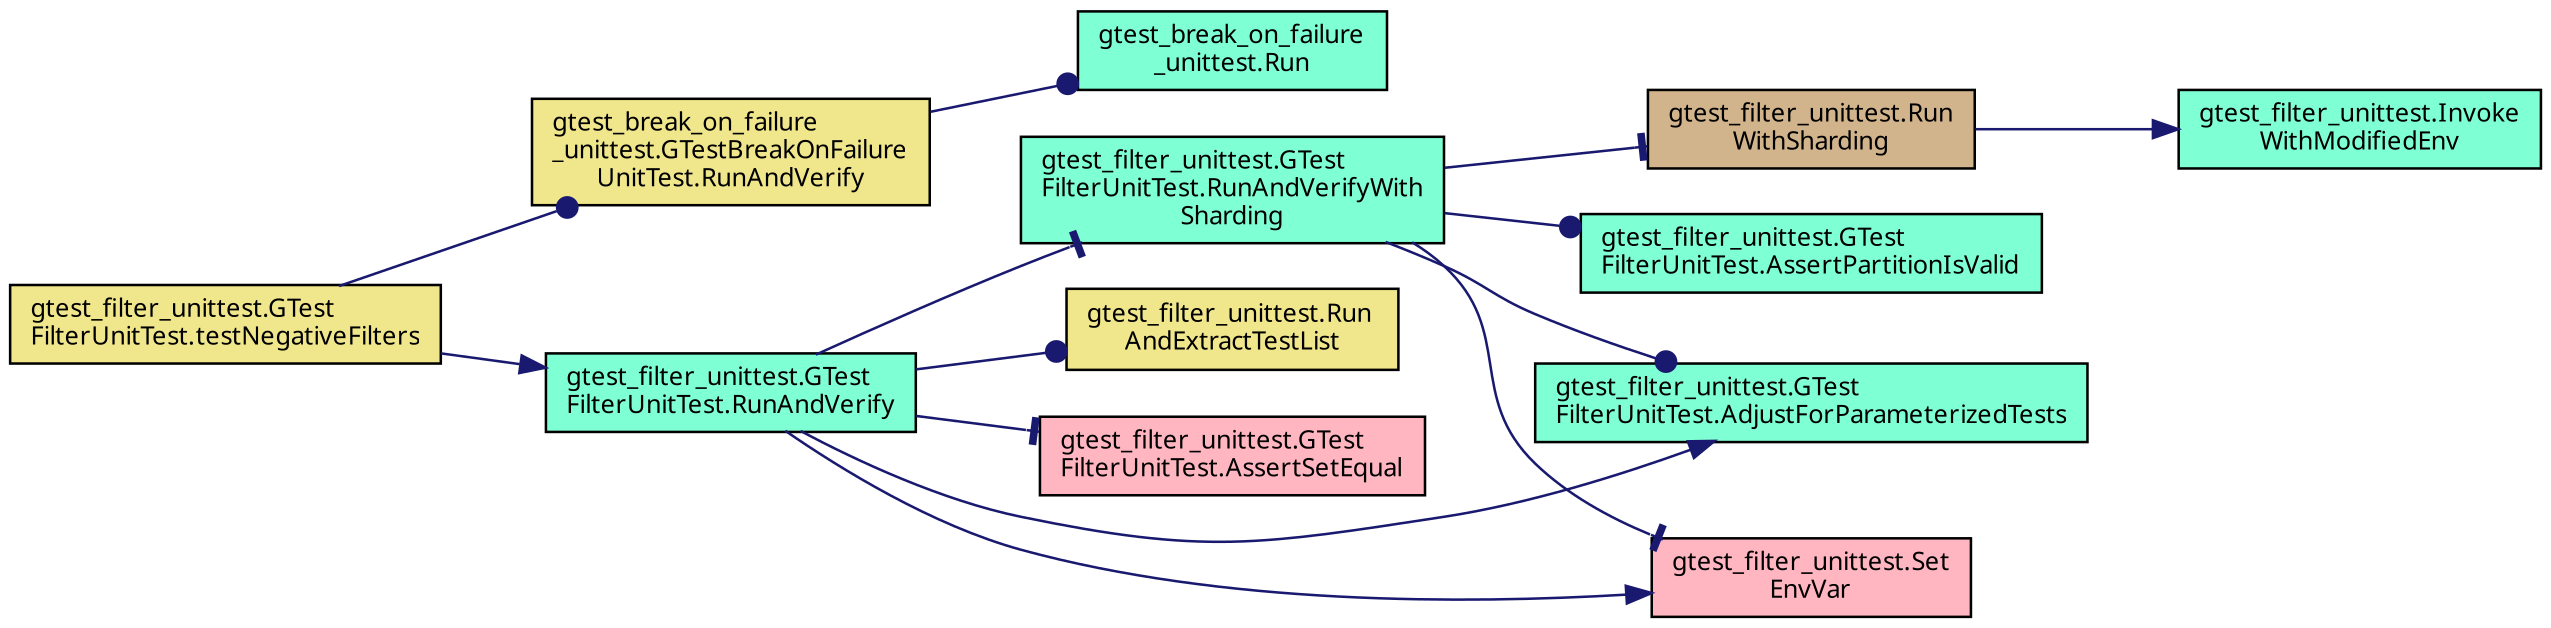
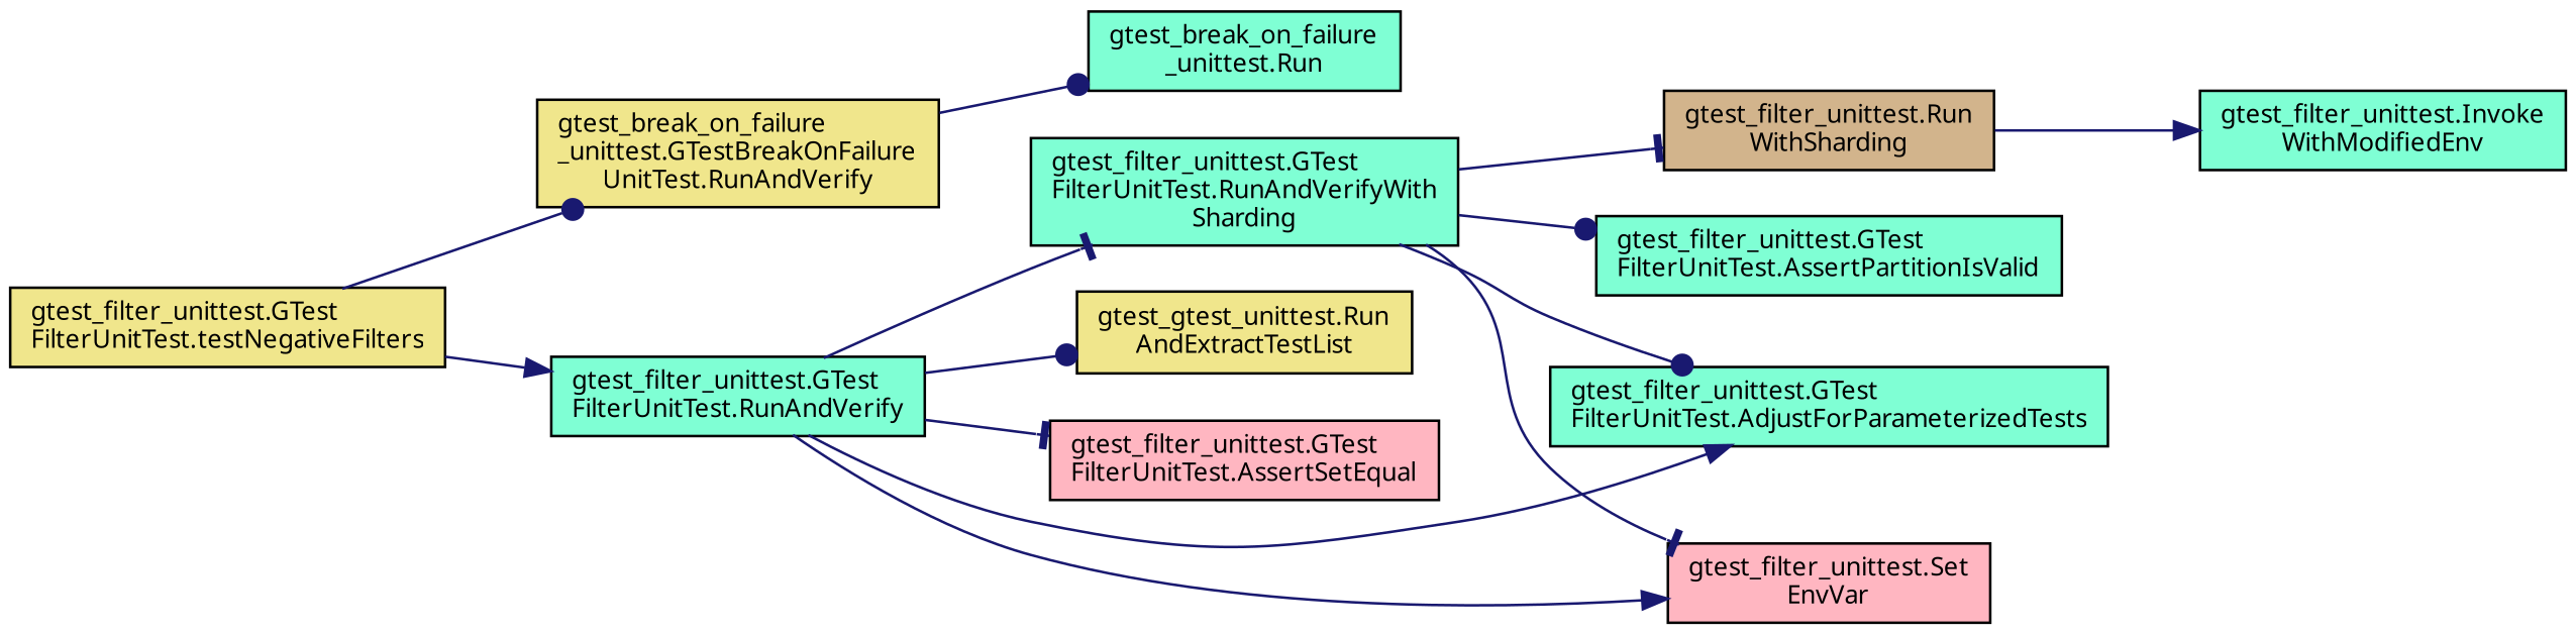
  digraph {
    fontname="Noto Sans"
    rankdir=LR
    node [color=black fillcolor=aquamarine fontname="Noto Sans" fontsize=10 shape=record style=filled]
    edge [arrowhead=dot color=midnightblue fontname="Noto Sans" fontsize=10 labelfontname=Helvetica labelfontsize=10 style=solid]
    n1 [fillcolor=khaki fontcolor=black height=0.2 label="gtest_filter_unittest.GTest\lFilterUnitTest.testNegativeFilters" width=0.4]
    n2 [fillcolor=khaki height=0.2 label="gtest_break_on_failure\l_unittest.GTestBreakOnFailure\lUnitTest.RunAndVerify" width=0.4]
    n3 [height=0.2 label="gtest_filter_unittest.GTest\lFilterUnitTest.RunAndVerify" width=0.4]
    n4 [height=0.2 label="gtest_break_on_failure\l_unittest.Run" width=0.4]
    n5 [height=0.2 label="gtest_filter_unittest.GTest\lFilterUnitTest.AdjustForParameterizedTests" width=0.4]
    n6 [fillcolor=lightpink height=0.2 label="gtest_filter_unittest.Set\lEnvVar" width=0.4]
-   n7 [fillcolor=khaki height=0.2 label="gtest_filter_unittest.Run\lAndExtractTestList" width=0.4]
+   n7 [fillcolor=khaki height=0.2 label="gtest_gtest_unittest.Run\lAndExtractTestList" width=0.4]
    n8 [fillcolor=lightpink height=0.2 label="gtest_filter_unittest.GTest\lFilterUnitTest.AssertSetEqual" width=0.4]
    n9 [height=0.2 label="gtest_filter_unittest.GTest\lFilterUnitTest.RunAndVerifyWith\lSharding" width=0.4]
    n10 [fillcolor=tan height=0.2 label="gtest_filter_unittest.Run\lWithSharding" width=0.4]
    n11 [height=0.2 label="gtest_filter_unittest.GTest\lFilterUnitTest.AssertPartitionIsValid" width=0.4]
    n12 [height=0.2 label="gtest_filter_unittest.Invoke\lWithModifiedEnv" width=0.4]
    n1 -> n2
    n1 -> n3 [arrowhead=normal]
    n2 -> n4
    n3 -> n5 [arrowhead=normal]
    n3 -> n6 [arrowhead=normal]
    n3 -> n7
    n3 -> n8 [arrowhead=tee]
    n3 -> n9 [arrowhead=tee]
    n9 -> n5
    n9 -> n6 [arrowhead=tee]
    n9 -> n10 [arrowhead=tee]
    n9 -> n11
    n10 -> n12 [arrowhead=normal]
  }
